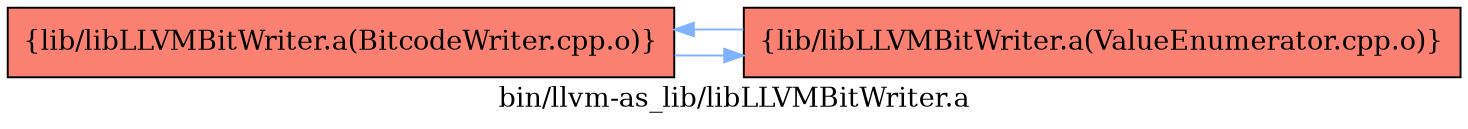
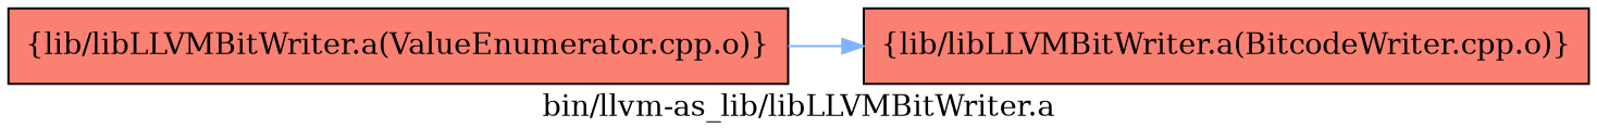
  digraph {
    label="bin/llvm-as_lib/libLLVMBitWriter.a"
    rankdir=LR
    fontname="DejaVu Serif"
    node [fillcolor=salmon group=1 shape=box style=filled fontname="DejaVu Serif"]
    edge [color="0.600000 0.5 1" fontname="DejaVu Serif"]
    n1 [label="{lib/libLLVMBitWriter.a(BitcodeWriter.cpp.o)}"]
    n2 [label="{lib/libLLVMBitWriter.a(ValueEnumerator.cpp.o)}"]
    subgraph sub_1 {
      rank=same
      n1
    }
-   n1 -> n2
    n2 -> n1
  }
